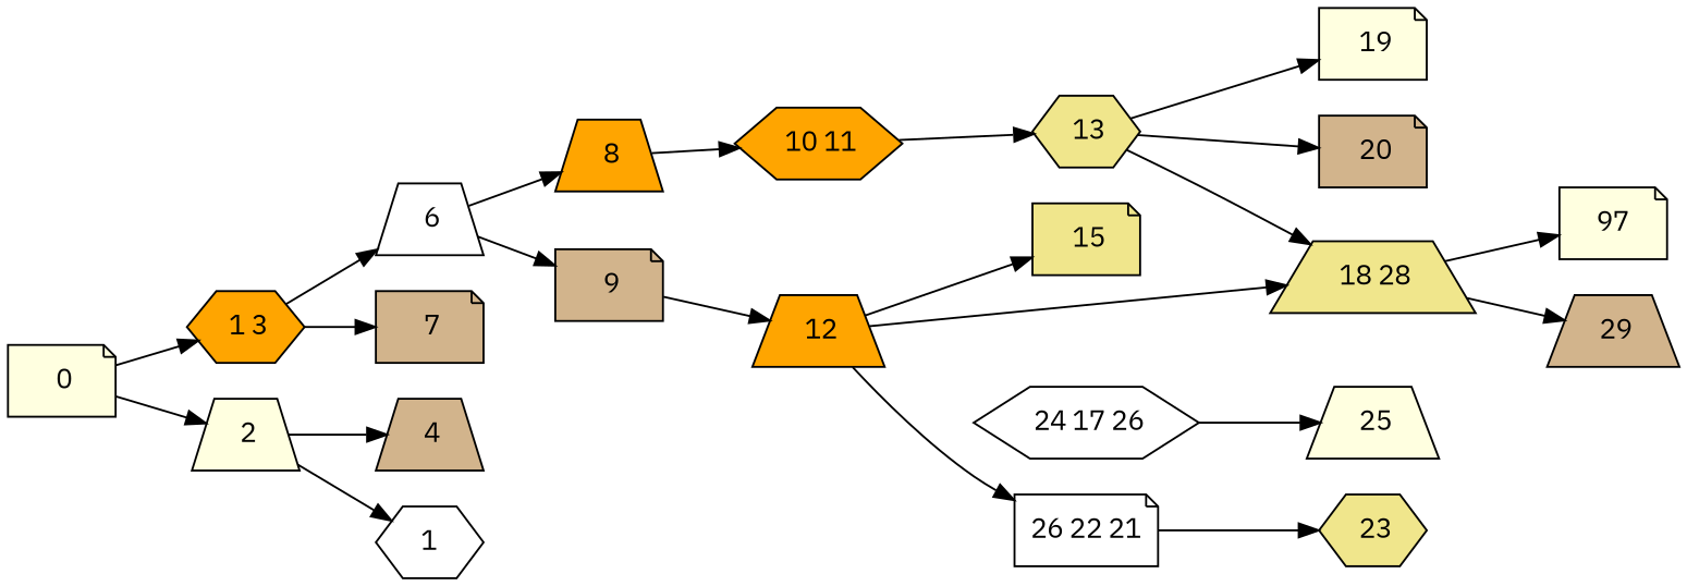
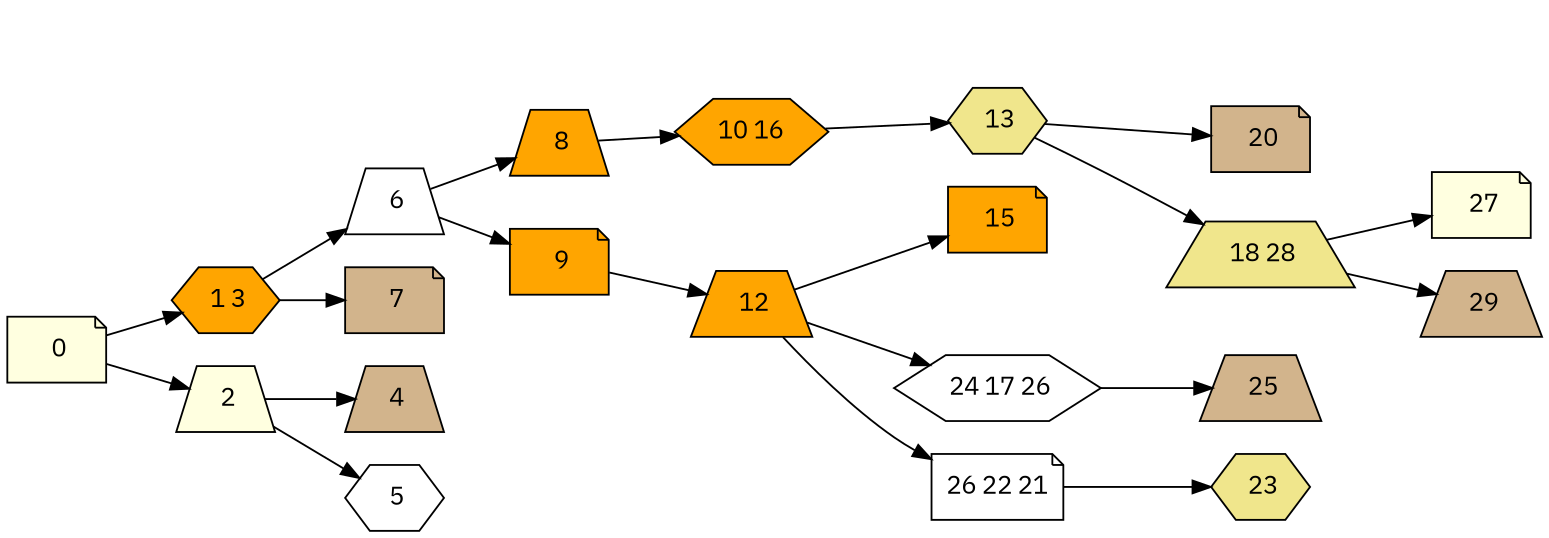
  digraph {
    fontname="IBM Plex Sans"
    rankdir=LR
    node [fillcolor=orange fontname="IBM Plex Sans" shape=note style=filled]
    edge [fontname="IBM Plex Sans"]
    " 0" [fillcolor=lightyellow]
    " 1 3" [shape=hexagon]
    " 2" [fillcolor=lightyellow shape=trapezium]
    " 6" [fillcolor=white shape=trapezium]
    " 7" [fillcolor=tan]
    " 4" [fillcolor=tan shape=trapezium]
-   " 5" [fillcolor=white shape=hexagon label=1]
+   " 5" [fillcolor=white shape=hexagon]
    " 8" [shape=trapezium]
-   " 9" [fillcolor=tan]
-   " 10 11" [shape=hexagon]
+   " 9"
+   " 10 11" [shape=hexagon label="10 16"]
    " 12" [shape=trapezium]
    " 13" [fillcolor=khaki shape=hexagon]
-   " 15" [fillcolor=khaki]
+   " 15"
    " 24 17 26" [fillcolor=white shape=hexagon]
    n15 [fillcolor=white label="26 22 21"]
-   " 19" [fillcolor=lightyellow]
    " 20" [fillcolor=tan]
    " 18 28" [fillcolor=khaki shape=trapezium]
-   " 25" [fillcolor=lightyellow shape=trapezium]
+   " 25" [fillcolor=tan shape=trapezium]
    " 23" [fillcolor=khaki shape=hexagon]
-   " 27" [fillcolor=lightyellow label=97]
+   " 27" [fillcolor=lightyellow]
    " 29" [fillcolor=tan shape=trapezium]
    " 0" -> " 1 3"
    " 0" -> " 2"
    " 1 3" -> " 6"
    " 1 3" -> " 7"
    " 2" -> " 4"
    " 2" -> " 5"
    " 6" -> " 8"
    " 6" -> " 9"
    " 8" -> " 10 11"
    " 9" -> " 12"
    " 10 11" -> " 13"
    " 12" -> " 15"
-   " 12" -> " 18 28"
+   " 12" -> " 24 17 26"
    " 12" -> n15
-   " 13" -> " 19"
    " 13" -> " 20"
    " 13" -> " 18 28"
    " 24 17 26" -> " 25"
    n15 -> " 23"
    " 18 28" -> " 27"
    " 18 28" -> " 29"
  }
